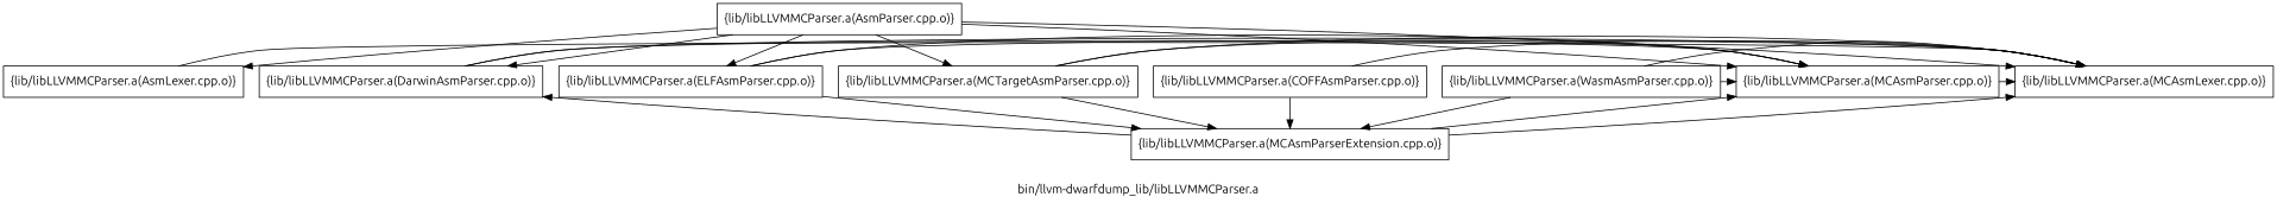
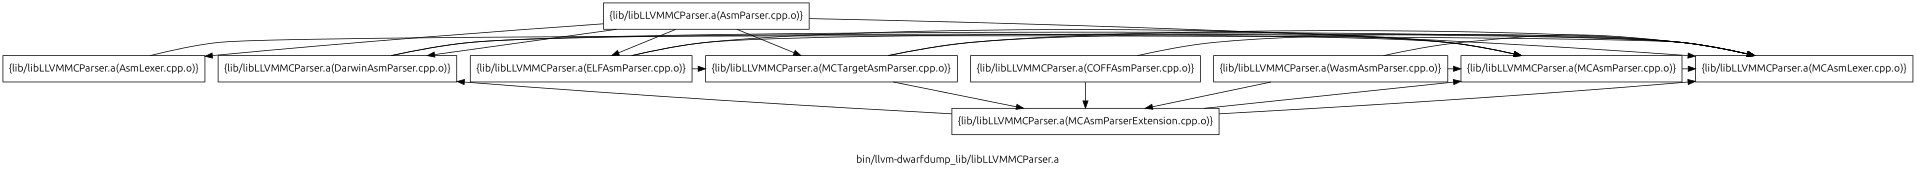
  digraph {
    fontname=Ubuntu
    label="bin/llvm-dwarfdump_lib/libLLVMMCParser.a"
    rankdir=TB
    node [fontname=Ubuntu group=0 shape=box]
    edge [fontname=Ubuntu]
    n1 [label="{lib/libLLVMMCParser.a(AsmParser.cpp.o)}"]
    n2 [label="{lib/libLLVMMCParser.a(AsmLexer.cpp.o)}"]
    n3 [label="{lib/libLLVMMCParser.a(COFFAsmParser.cpp.o)}"]
    n4 [label="{lib/libLLVMMCParser.a(DarwinAsmParser.cpp.o)}"]
    n5 [label="{lib/libLLVMMCParser.a(ELFAsmParser.cpp.o)}"]
    n6 [label="{lib/libLLVMMCParser.a(MCAsmLexer.cpp.o)}"]
    n7 [label="{lib/libLLVMMCParser.a(MCAsmParser.cpp.o)}"]
    n8 [label="{lib/libLLVMMCParser.a(MCTargetAsmParser.cpp.o)}"]
    n9 [label="{lib/libLLVMMCParser.a(WasmAsmParser.cpp.o)}"]
    n10 [label="{lib/libLLVMMCParser.a(MCAsmParserExtension.cpp.o)}"]
    subgraph sub_1 {
      rank=same
      n1
    }
    subgraph sub_2 {
      rank=same
      n2
      n3
      n4
      n5
      n6
      n7
      n8
      n9
    }
    n1 -> n2
    n1 -> n4
    n1 -> n5
    n1 -> n6
-   n1 -> n7
    n1 -> n8
    n2 -> n6
    n3 -> n6
    n3 -> n10
    n4 -> n6
    n4 -> n7
    n5 -> n6
    n5 -> n7
-   n5 -> n10
+   n5 -> n8
    n7 -> n6
    n8 -> n6
    n8 -> n7
    n8 -> n10
    n9 -> n6
    n9 -> n7
    n9 -> n10
    n10 -> n4
    n10 -> n6
    n10 -> n7
  }
